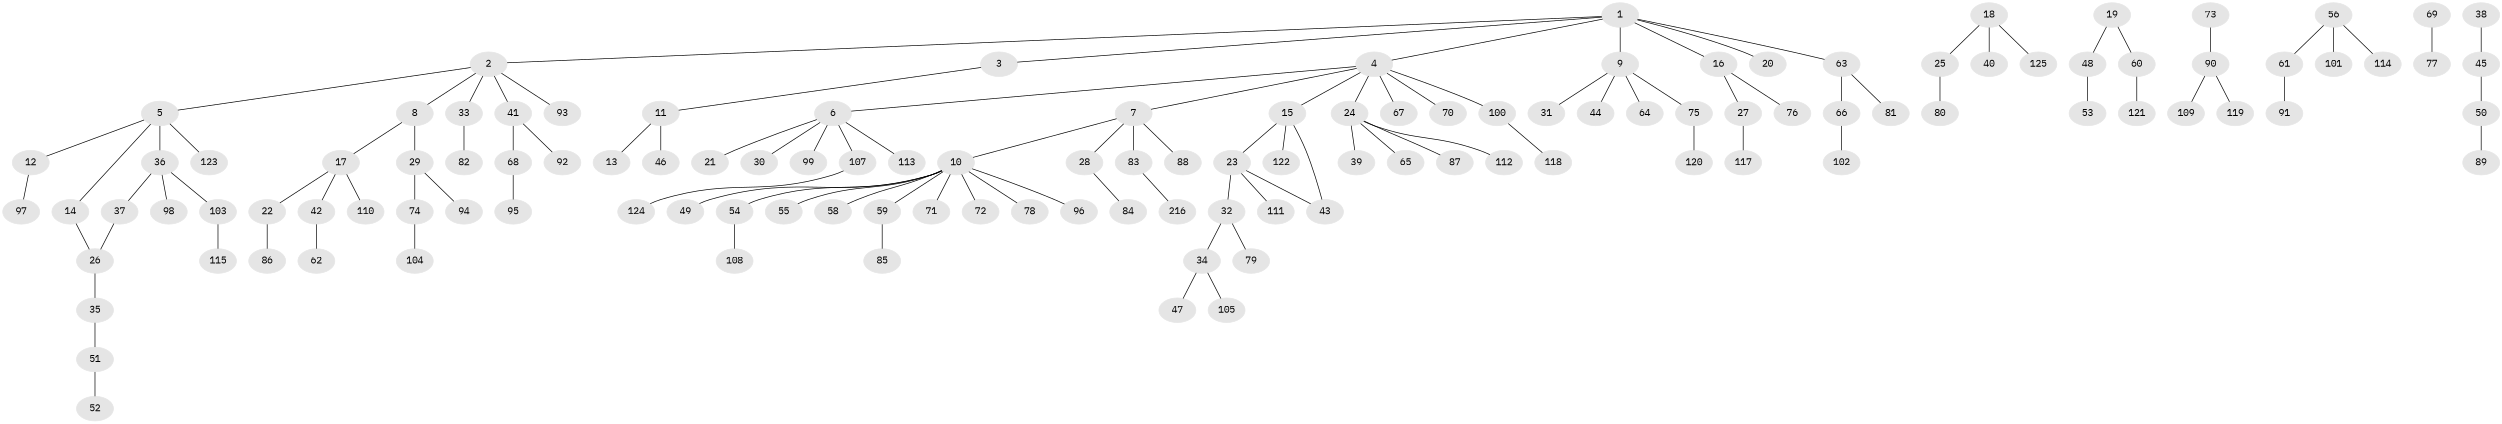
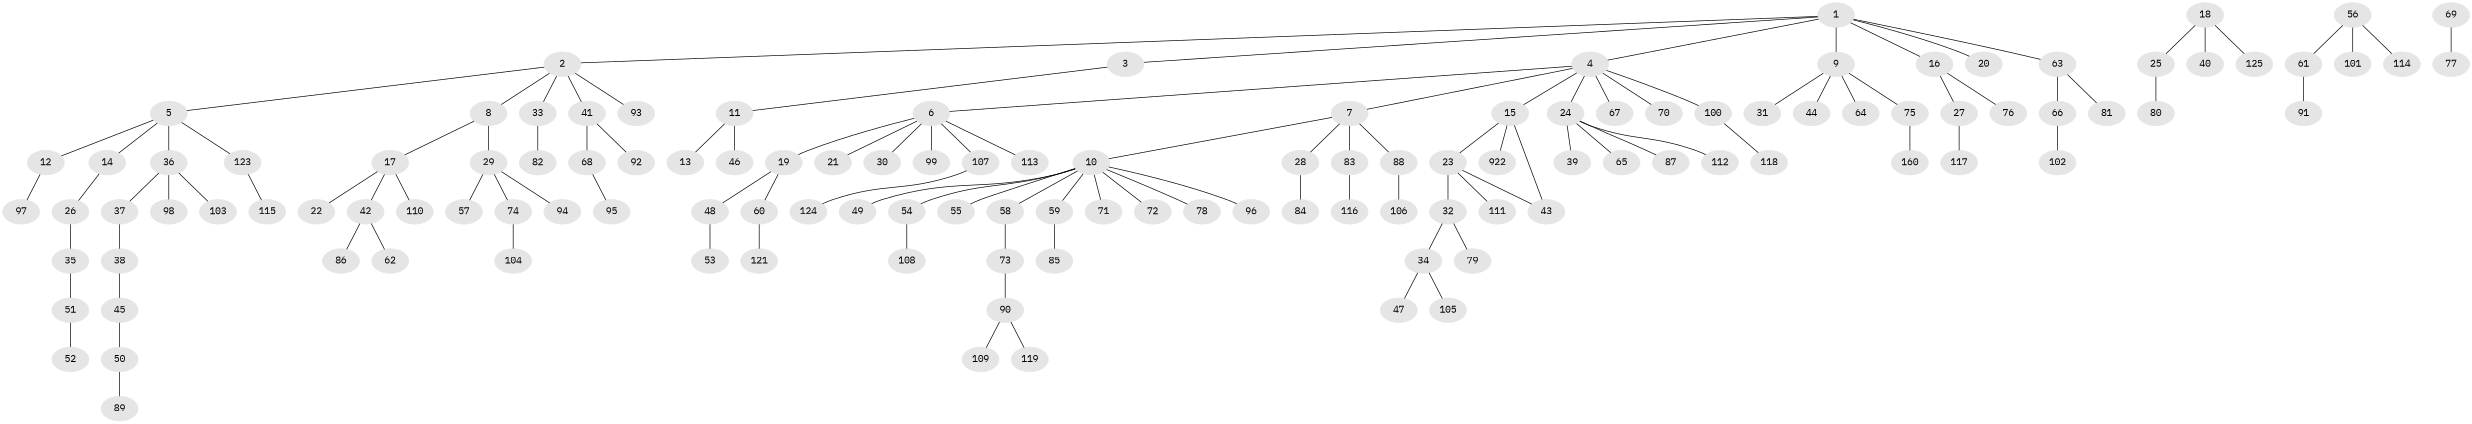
  graph {
    fontname="IBM Plex Mono"
    node [color=gray90 fontname="IBM Plex Mono" style=filled]
    edge [fontname="IBM Plex Mono"]
    1
    2
    3
    4
    9
    16
    20
    63
    5
    8
    33
    41
    93
    11
    6
    7
    15
    24
    67
    70
    100
    31
    44
    64
    75
    27
    76
    18
    25
    40
    125
    66
    81
    12
    14
    36
    123
    17
    29
    82
    68
    92
    13
    46
    19
    21
    30
    99
    107
    113
    10
    28
    83
    88
    23
-   122
+   122 [label=922]
    43
    39
    65
    87
    112
    118
    97
    26
    37
    98
    103
    48
    60
    124
    49
    54
    55
    58
    59
    71
    72
    78
    96
    84
-   116 [label=216]
+   116
+   106
    22
    42
    110
+   57
    74
    94
-   120
+   120 [label=160]
    108
    73
    85
    35
    32
    111
    56
    61
    101
    114
    117
    86
    62
    80
    53
    121
    69
    77
    34
    79
    51
    104
    47
    105
    52
    38
    115
    45
    50
    95
    89
    91
    90
    102
    109
    119
    1 -- 2
    1 -- 3
    1 -- 4
    1 -- 9
    1 -- 16
    1 -- 20
    1 -- 63
    2 -- 5
    2 -- 8
    2 -- 33
    2 -- 41
    2 -- 93
    3 -- 11
    4 -- 6
    4 -- 7
    4 -- 15
    4 -- 24
    4 -- 67
    4 -- 70
    4 -- 100
    9 -- 31
    9 -- 44
    9 -- 64
    9 -- 75
    16 -- 27
    16 -- 76
    63 -- 66
    63 -- 81
    5 -- 12
    5 -- 14
    5 -- 36
    5 -- 123
    8 -- 17
    8 -- 29
    33 -- 82
    41 -- 68
    41 -- 92
    11 -- 13
    11 -- 46
+   6 -- 19
    6 -- 21
    6 -- 30
    6 -- 99
    6 -- 107
    6 -- 113
    7 -- 10
    7 -- 28
    7 -- 83
    7 -- 88
    15 -- 23
    15 -- 122
    15 -- 43
    24 -- 39
    24 -- 65
    24 -- 87
    24 -- 112
    100 -- 118
    75 -- 120
    27 -- 117
    18 -- 25
    18 -- 40
    18 -- 125
    25 -- 80
    66 -- 102
    12 -- 97
    14 -- 26
    36 -- 37
    36 -- 98
    36 -- 103
    17 -- 22
    17 -- 42
    17 -- 110
+   29 -- 57
    29 -- 74
    29 -- 94
    68 -- 95
    19 -- 48
    19 -- 60
    107 -- 124
    10 -- 49
    10 -- 54
    10 -- 55
    10 -- 58
    10 -- 59
    10 -- 71
    10 -- 72
    10 -- 78
    10 -- 96
    28 -- 84
    83 -- 116
+   88 -- 106
    23 -- 43
    23 -- 32
    23 -- 111
    26 -- 35
-   37 -- 26
-   103 -- 115
+   37 -- 38
+   123 -- 115
    48 -- 53
    60 -- 121
    54 -- 108
+   58 -- 73
    59 -- 85
-   22 -- 86
+   42 -- 86
    42 -- 62
    74 -- 104
    73 -- 90
    35 -- 51
    32 -- 34
    32 -- 79
    56 -- 61
    56 -- 101
    56 -- 114
    61 -- 91
    69 -- 77
    34 -- 47
    34 -- 105
    51 -- 52
    38 -- 45
    45 -- 50
    50 -- 89
    90 -- 109
    90 -- 119
  }
